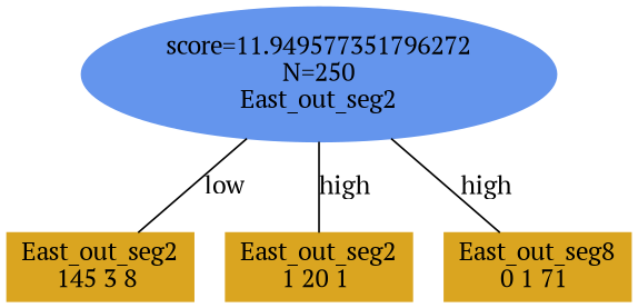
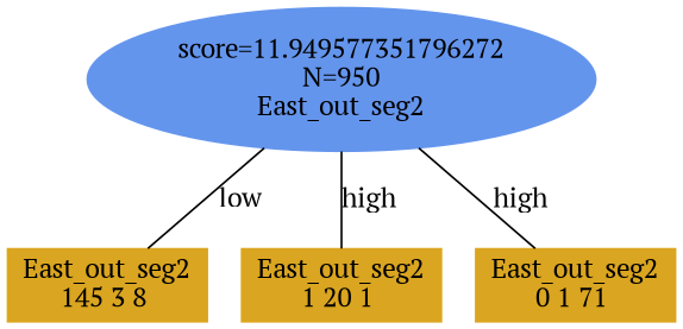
  digraph {
    fontname="PT Serif"
    node [color=goldenrod fontname="PT Serif" shape=box style=filled]
    edge [dir=none fontname="PT Serif"]
-   n1 [color=cornflowerblue label="score=11.949577351796272\nN=250\nEast_out_seg2" shape=ellipse]
+   n1 [color=cornflowerblue label="score=11.949577351796272\nN=950\nEast_out_seg2" shape=ellipse]
    n2 [label="East_out_seg2\n145 3 8 "]
    n3 [label="East_out_seg2\n1 20 1 "]
-   n4 [label="East_out_seg8\n0 1 71 "]
+   n4 [label="East_out_seg2\n0 1 71 "]
    subgraph sub_1 {
      rank=same
      n1
    }
    subgraph sub_2 {
      rank=same
      n2
    }
    subgraph sub_3 {
      rank=same
      n3
    }
    subgraph sub_4 {
      rank=same
      n4
    }
    n1 -> n2 [label=low]
    n1 -> n3 [label=high]
    n1 -> n4 [label=high]
  }
